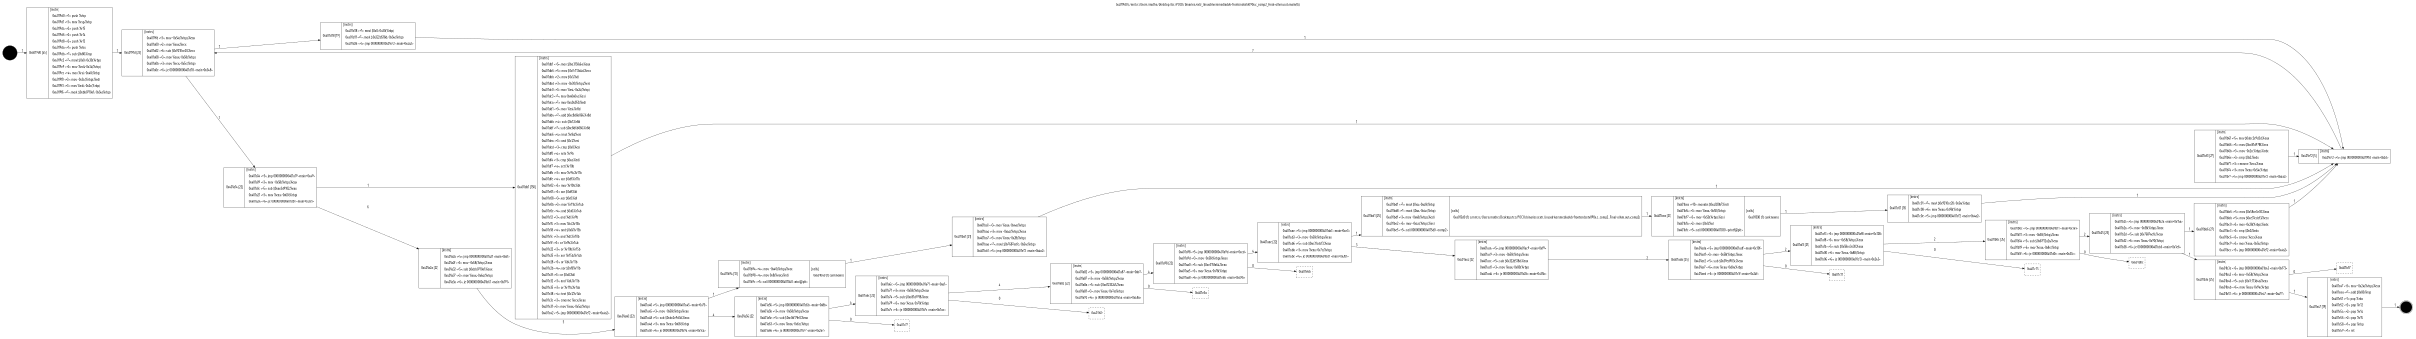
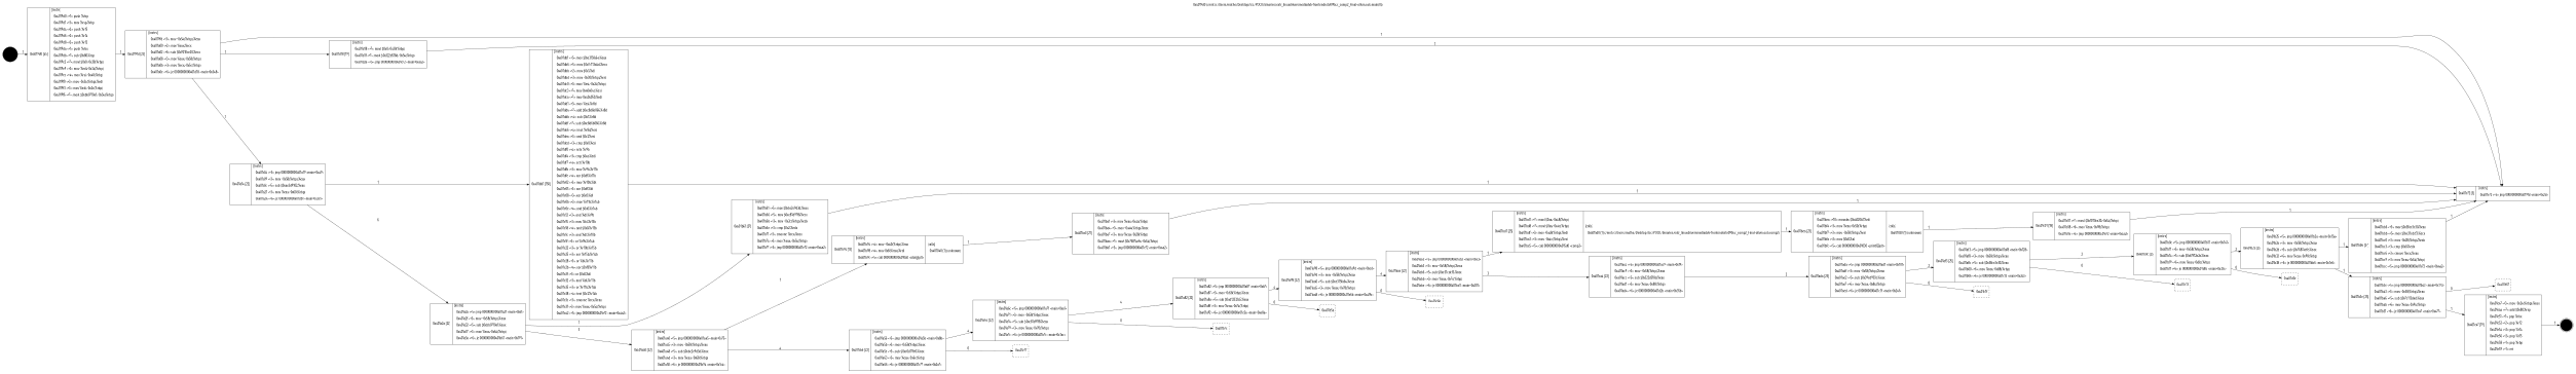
  digraph {
    fontname="Fira Sans"
    label="0x4019d0 (/mnt/c/Users/mathe/Desktop/tcc/POCII/binaries/extr_linuxdriversmediadvb-frontendsstv090x.c_comp2_Final-ollvm.out::main(0))"
    labelloc=t
    rankdir=LR
    node [fontname="Fira Sans" shape=record]
    edge [fontname="Fira Sans"]
    Entry [fillcolor=black height=0.3 shape=circle style=filled width=0.3]
    n2 [label="{\n     0x4019d0 [45]\l\n     | [instrs]\l\n     &nbsp;&nbsp;0x4019d0 \<+1\>: push %rbp\l\n     &nbsp;&nbsp;0x4019d1 \<+3\>: mov %rsp,%rbp\l\n     &nbsp;&nbsp;0x4019d4 \<+2\>: push %r15\l\n     &nbsp;&nbsp;0x4019d6 \<+2\>: push %r14\l\n     &nbsp;&nbsp;0x4019d8 \<+2\>: push %r12\l\n     &nbsp;&nbsp;0x4019da \<+1\>: push %rbx\l\n     &nbsp;&nbsp;0x4019db \<+7\>: sub $0x80,%rsp\l\n     &nbsp;&nbsp;0x4019e2 \<+7\>: movl $0x0,-0x30(%rbp)\l\n     &nbsp;&nbsp;0x4019e9 \<+3\>: mov %edi,-0x34(%rbp)\l\n     &nbsp;&nbsp;0x4019ec \<+4\>: mov %rsi,-0x40(%rbp)\l\n     &nbsp;&nbsp;0x4019f0 \<+3\>: mov -0x34(%rbp),%edi\l\n     &nbsp;&nbsp;0x4019f3 \<+3\>: mov %edi,-0x2c(%rbp)\l\n     &nbsp;&nbsp;0x4019f6 \<+7\>: movl $0xbb071041,-0x54(%rbp)\l\n  }"]
    n3 [label="{\n     0x4019fd [23]\l\n     | [instrs]\l\n     &nbsp;&nbsp;0x4019fd \<+3\>: mov -0x54(%rbp),%eax\l\n     &nbsp;&nbsp;0x401a00 \<+2\>: mov %eax,%ecx\l\n     &nbsp;&nbsp;0x401a02 \<+6\>: sub $0x9210ce20,%ecx\l\n     &nbsp;&nbsp;0x401a08 \<+3\>: mov %eax,-0x58(%rbp)\l\n     &nbsp;&nbsp;0x401a0b \<+3\>: mov %ecx,-0x5c(%rbp)\l\n     &nbsp;&nbsp;0x401a0e \<+6\>: je 0000000000401d18 \<main+0x348\>\l\n  }"]
    n4 [label="{\n     0x401d18 [19]\l\n     | [instrs]\l\n     &nbsp;&nbsp;0x401d18 \<+7\>: movl $0x0,-0x30(%rbp)\l\n     &nbsp;&nbsp;0x401d1f \<+7\>: movl $0x322d518d,-0x54(%rbp)\l\n     &nbsp;&nbsp;0x401d26 \<+5\>: jmp 0000000000401e72 \<main+0x4a2\>\l\n  }"]
    n5 [label="{\n     0x401a14 [22]\l\n     | [instrs]\l\n     &nbsp;&nbsp;0x401a14 \<+5\>: jmp 0000000000401a19 \<main+0x49\>\l\n     &nbsp;&nbsp;0x401a19 \<+3\>: mov -0x58(%rbp),%eax\l\n     &nbsp;&nbsp;0x401a1c \<+5\>: sub $0xae3d9102,%eax\l\n     &nbsp;&nbsp;0x401a21 \<+3\>: mov %eax,-0x60(%rbp)\l\n     &nbsp;&nbsp;0x401a24 \<+6\>: je 0000000000401db1 \<main+0x3e1\>\l\n  }"]
    n6 [label="{\n     0x401e72 [5]\l\n     | [instrs]\l\n     &nbsp;&nbsp;0x401e72 \<+5\>: jmp 00000000004019fd \<main+0x2d\>\l\n  }"]
    n7 [label="{\n     0x401db1 [150]\l\n     | [instrs]\l\n     &nbsp;&nbsp;0x401db1 \<+5\>: mov $0xe315fa64,%eax\l\n     &nbsp;&nbsp;0x401db6 \<+5\>: mov $0x7c113d4d,%ecx\l\n     &nbsp;&nbsp;0x401dbb \<+2\>: mov $0x1,%dl\l\n     &nbsp;&nbsp;0x401dbd \<+3\>: mov -0x30(%rbp),%esi\l\n     &nbsp;&nbsp;0x401dc0 \<+3\>: mov %esi,-0x24(%rbp)\l\n     &nbsp;&nbsp;0x401dc3 \<+7\>: mov 0x40404c,%esi\l\n     &nbsp;&nbsp;0x401dca \<+7\>: mov 0x404050,%edi\l\n     &nbsp;&nbsp;0x401dd1 \<+3\>: mov %esi,%r8d\l\n     &nbsp;&nbsp;0x401dd4 \<+7\>: add $0xc8d6b066,%r8d\l\n     &nbsp;&nbsp;0x401ddb \<+4\>: sub $0x1,%r8d\l\n     &nbsp;&nbsp;0x401ddf \<+7\>: sub $0xc8d6b066,%r8d\l\n     &nbsp;&nbsp;0x401de6 \<+4\>: imul %r8d,%esi\l\n     &nbsp;&nbsp;0x401dea \<+3\>: and $0x1,%esi\l\n     &nbsp;&nbsp;0x401ded \<+3\>: cmp $0x0,%esi\l\n     &nbsp;&nbsp;0x401df0 \<+4\>: sete %r9b\l\n     &nbsp;&nbsp;0x401df4 \<+3\>: cmp $0xa,%edi\l\n     &nbsp;&nbsp;0x401df7 \<+4\>: setl %r10b\l\n     &nbsp;&nbsp;0x401dfb \<+3\>: mov %r9b,%r11b\l\n     &nbsp;&nbsp;0x401dfe \<+4\>: xor $0xff,%r11b\l\n     &nbsp;&nbsp;0x401e02 \<+3\>: mov %r10b,%bl\l\n     &nbsp;&nbsp;0x401e05 \<+3\>: xor $0xff,%bl\l\n     &nbsp;&nbsp;0x401e08 \<+3\>: xor $0x0,%dl\l\n     &nbsp;&nbsp;0x401e0b \<+3\>: mov %r11b,%r14b\l\n     &nbsp;&nbsp;0x401e0e \<+4\>: and $0x0,%r14b\l\n     &nbsp;&nbsp;0x401e12 \<+3\>: and %dl,%r9b\l\n     &nbsp;&nbsp;0x401e15 \<+3\>: mov %bl,%r15b\l\n     &nbsp;&nbsp;0x401e18 \<+4\>: and $0x0,%r15b\l\n     &nbsp;&nbsp;0x401e1c \<+3\>: and %dl,%r10b\l\n     &nbsp;&nbsp;0x401e1f \<+3\>: or %r9b,%r14b\l\n     &nbsp;&nbsp;0x401e22 \<+3\>: or %r10b,%r15b\l\n     &nbsp;&nbsp;0x401e25 \<+3\>: xor %r15b,%r14b\l\n     &nbsp;&nbsp;0x401e28 \<+3\>: or %bl,%r11b\l\n     &nbsp;&nbsp;0x401e2b \<+4\>: xor $0xff,%r11b\l\n     &nbsp;&nbsp;0x401e2f \<+3\>: or $0x0,%dl\l\n     &nbsp;&nbsp;0x401e32 \<+3\>: and %dl,%r11b\l\n     &nbsp;&nbsp;0x401e35 \<+3\>: or %r11b,%r14b\l\n     &nbsp;&nbsp;0x401e38 \<+4\>: test $0x1,%r14b\l\n     &nbsp;&nbsp;0x401e3c \<+3\>: cmovne %ecx,%eax\l\n     &nbsp;&nbsp;0x401e3f \<+3\>: mov %eax,-0x54(%rbp)\l\n     &nbsp;&nbsp;0x401e42 \<+5\>: jmp 0000000000401e72 \<main+0x4a2\>\l\n  }"]
    n8 [label="{\n     0x401a2a [22]\l\n     | [instrs]\l\n     &nbsp;&nbsp;0x401a2a \<+5\>: jmp 0000000000401a2f \<main+0x5f\>\l\n     &nbsp;&nbsp;0x401a2f \<+3\>: mov -0x58(%rbp),%eax\l\n     &nbsp;&nbsp;0x401a32 \<+5\>: sub $0xbb071041,%eax\l\n     &nbsp;&nbsp;0x401a37 \<+3\>: mov %eax,-0x64(%rbp)\l\n     &nbsp;&nbsp;0x401a3a \<+6\>: je 0000000000401b61 \<main+0x191\>\l\n  }"]
    n9 [label="{\n     0x401b61 [27]\l\n     | [instrs]\l\n     &nbsp;&nbsp;0x401b61 \<+5\>: mov $0xbc2e9d3d,%eax\l\n     &nbsp;&nbsp;0x401b66 \<+5\>: mov $0xc81d97f8,%ecx\l\n     &nbsp;&nbsp;0x401b6b \<+3\>: mov -0x2c(%rbp),%edx\l\n     &nbsp;&nbsp;0x401b6e \<+3\>: cmp $0x2,%edx\l\n     &nbsp;&nbsp;0x401b71 \<+3\>: cmovne %ecx,%eax\l\n     &nbsp;&nbsp;0x401b74 \<+3\>: mov %eax,-0x54(%rbp)\l\n     &nbsp;&nbsp;0x401b77 \<+5\>: jmp 0000000000401e72 \<main+0x4a2\>\l\n  }"]
    n10 [label="{\n     0x401a40 [22]\l\n     | [instrs]\l\n     &nbsp;&nbsp;0x401a40 \<+5\>: jmp 0000000000401a45 \<main+0x75\>\l\n     &nbsp;&nbsp;0x401a45 \<+3\>: mov -0x58(%rbp),%eax\l\n     &nbsp;&nbsp;0x401a48 \<+5\>: sub $0xbc2e9d3d,%eax\l\n     &nbsp;&nbsp;0x401a4d \<+3\>: mov %eax,-0x68(%rbp)\l\n     &nbsp;&nbsp;0x401a50 \<+6\>: je 0000000000401b94 \<main+0x1c4\>\l\n  }"]
    Exit [fillcolor=black height=0.3 peripheries=2 shape=circle style=filled width=0.3]
    n12 [label="{\n     0x401b94 [13]\l\n     | [instrs]\l\n     &nbsp;&nbsp;0x401b94 \<+4\>: mov -0x40(%rbp),%rax\l\n     &nbsp;&nbsp;0x401b98 \<+4\>: mov 0x8(%rax),%rdi\l\n     &nbsp;&nbsp;0x401b9c \<+5\>: call 0000000000401040 \<atoi@plt\>\l\n     | [calls]\l\n     &nbsp;&nbsp;0x401040 \{1\} (unknown)\l\n  }"]
    n13 [label="{\n     0x401a56 [22]\l\n     | [instrs]\l\n     &nbsp;&nbsp;0x401a56 \<+5\>: jmp 0000000000401a5b \<main+0x8b\>\l\n     &nbsp;&nbsp;0x401a5b \<+3\>: mov -0x58(%rbp),%eax\l\n     &nbsp;&nbsp;0x401a5e \<+5\>: sub $0xc0d17fe0,%eax\l\n     &nbsp;&nbsp;0x401a63 \<+3\>: mov %eax,-0x6c(%rbp)\l\n     &nbsp;&nbsp;0x401a66 \<+6\>: je 0000000000401c77 \<main+0x2a7\>\l\n  }"]
    n14 [label="{\n     0x401b57\l\n  }" style=dashed]
    n15 [label="{\n     0x401ba1 [21]\l\n     | [instrs]\l\n     &nbsp;&nbsp;0x401ba1 \<+3\>: mov %eax,-0x44(%rbp)\l\n     &nbsp;&nbsp;0x401ba4 \<+3\>: mov -0x44(%rbp),%eax\l\n     &nbsp;&nbsp;0x401ba7 \<+3\>: mov %eax,-0x28(%rbp)\l\n     &nbsp;&nbsp;0x401baa \<+7\>: movl $0x76874efe,-0x54(%rbp)\l\n     &nbsp;&nbsp;0x401bb1 \<+5\>: jmp 0000000000401e72 \<main+0x4a2\>\l\n  }"]
    n16 [label="{\n     0x401c77\l\n  }" style=dashed]
    n17 [label="{\n     0x401a6c [22]\l\n     | [instrs]\l\n     &nbsp;&nbsp;0x401a6c \<+5\>: jmp 0000000000401a71 \<main+0xa1\>\l\n     &nbsp;&nbsp;0x401a71 \<+3\>: mov -0x58(%rbp),%eax\l\n     &nbsp;&nbsp;0x401a74 \<+5\>: sub $0xc81d97f8,%eax\l\n     &nbsp;&nbsp;0x401a79 \<+3\>: mov %eax,-0x70(%rbp)\l\n     &nbsp;&nbsp;0x401a7c \<+6\>: je 0000000000401b7c \<main+0x1ac\>\l\n  }"]
    n18 [label="{\n     0x401e47 [19]\l\n     | [instrs]\l\n     &nbsp;&nbsp;0x401e47 \<+3\>: mov -0x24(%rbp),%eax\l\n     &nbsp;&nbsp;0x401e4a \<+7\>: add $0x80,%rsp\l\n     &nbsp;&nbsp;0x401e51 \<+1\>: pop %rbx\l\n     &nbsp;&nbsp;0x401e52 \<+2\>: pop %r12\l\n     &nbsp;&nbsp;0x401e54 \<+2\>: pop %r14\l\n     &nbsp;&nbsp;0x401e56 \<+2\>: pop %r15\l\n     &nbsp;&nbsp;0x401e58 \<+1\>: pop %rbp\l\n     &nbsp;&nbsp;0x401e59 \<+1\>: ret\l\n  }"]
    n19 [label="{\n     0x401b7c\l\n  }" style=dashed]
    n20 [label="{\n     0x401a82 [22]\l\n     | [instrs]\l\n     &nbsp;&nbsp;0x401a82 \<+5\>: jmp 0000000000401a87 \<main+0xb7\>\l\n     &nbsp;&nbsp;0x401a87 \<+3\>: mov -0x58(%rbp),%eax\l\n     &nbsp;&nbsp;0x401a8a \<+5\>: sub $0xd1233245,%eax\l\n     &nbsp;&nbsp;0x401a8f \<+3\>: mov %eax,-0x74(%rbp)\l\n     &nbsp;&nbsp;0x401a92 \<+6\>: je 0000000000401e5a \<main+0x48a\>\l\n  }"]
    n21 [label="{\n     0x401c01 [18]\l\n     | [instrs]\l\n     &nbsp;&nbsp;0x401c01 \<+7\>: movl $0x9210ce20,-0x54(%rbp)\l\n     &nbsp;&nbsp;0x401c08 \<+6\>: mov %eax,-0x98(%rbp)\l\n     &nbsp;&nbsp;0x401c0e \<+5\>: jmp 0000000000401e72 \<main+0x4a2\>\l\n  }"]
    n22 [label="{\n     0x401e5a\l\n  }" style=dashed]
    n23 [label="{\n     0x401a98 [22]\l\n     | [instrs]\l\n     &nbsp;&nbsp;0x401a98 \<+5\>: jmp 0000000000401a9d \<main+0xcd\>\l\n     &nbsp;&nbsp;0x401a9d \<+3\>: mov -0x58(%rbp),%eax\l\n     &nbsp;&nbsp;0x401aa0 \<+5\>: sub $0xe315fa64,%eax\l\n     &nbsp;&nbsp;0x401aa5 \<+3\>: mov %eax,-0x78(%rbp)\l\n     &nbsp;&nbsp;0x401aa8 \<+6\>: je 0000000000401e6b \<main+0x49b\>\l\n  }"]
    n24 [label="{\n     0x401bea [23]\l\n     | [instrs]\l\n     &nbsp;&nbsp;0x401bea \<+10\>: movabs $0x4020b7,%rdi\l\n     &nbsp;&nbsp;0x401bf4 \<+3\>: mov %eax,-0x50(%rbp)\l\n     &nbsp;&nbsp;0x401bf7 \<+3\>: mov -0x50(%rbp),%esi\l\n     &nbsp;&nbsp;0x401bfa \<+2\>: mov $0x0,%al\l\n     &nbsp;&nbsp;0x401bfc \<+5\>: call 0000000000401030 \<printf@plt\>\l\n     | [calls]\l\n     &nbsp;&nbsp;0x401030 \{1\} (unknown)\l\n  }"]
    n25 [label="{\n     0x401e6b\l\n  }" style=dashed]
    n26 [label="{\n     0x401aae [22]\l\n     | [instrs]\l\n     &nbsp;&nbsp;0x401aae \<+5\>: jmp 0000000000401ab3 \<main+0xe3\>\l\n     &nbsp;&nbsp;0x401ab3 \<+3\>: mov -0x58(%rbp),%eax\l\n     &nbsp;&nbsp;0x401ab6 \<+5\>: sub $0xe31cdcf3,%eax\l\n     &nbsp;&nbsp;0x401abb \<+3\>: mov %eax,-0x7c(%rbp)\l\n     &nbsp;&nbsp;0x401abe \<+6\>: je 0000000000401bd1 \<main+0x201\>\l\n  }"]
    n27 [label="{\n     0x401b3e [25]\l\n     | [instrs]\l\n     &nbsp;&nbsp;0x401b3e \<+5\>: jmp 0000000000401b43 \<main+0x173\>\l\n     &nbsp;&nbsp;0x401b43 \<+3\>: mov -0x58(%rbp),%eax\l\n     &nbsp;&nbsp;0x401b46 \<+5\>: sub $0x7c113d4d,%eax\l\n     &nbsp;&nbsp;0x401b4b \<+6\>: mov %eax,-0x94(%rbp)\l\n     &nbsp;&nbsp;0x401b51 \<+6\>: je 0000000000401e47 \<main+0x477\>\l\n  }"]
    n28 [label="{\n     0x401bd1 [25]\l\n     | [instrs]\l\n     &nbsp;&nbsp;0x401bd1 \<+7\>: movl $0xa,-0x48(%rbp)\l\n     &nbsp;&nbsp;0x401bd8 \<+7\>: movl $0xa,-0x4c(%rbp)\l\n     &nbsp;&nbsp;0x401bdf \<+3\>: mov -0x48(%rbp),%edi\l\n     &nbsp;&nbsp;0x401be2 \<+3\>: mov -0x4c(%rbp),%esi\l\n     &nbsp;&nbsp;0x401be5 \<+5\>: call 00000000004015d0 \<comp2\>\l\n     | [calls]\l\n     &nbsp;&nbsp;0x4015d0 \{1\} (/mnt/c/Users/mathe/Desktop/tcc/POCII/binaries/extr_linuxdriversmediadvb-frontendsstv090x.c_comp2_Final-ollvm.out::comp2)\l\n  }"]
    n29 [label="{\n     0x401ac4 [22]\l\n     | [instrs]\l\n     &nbsp;&nbsp;0x401ac4 \<+5\>: jmp 0000000000401ac9 \<main+0xf9\>\l\n     &nbsp;&nbsp;0x401ac9 \<+3\>: mov -0x58(%rbp),%eax\l\n     &nbsp;&nbsp;0x401acc \<+5\>: sub $0x322d518d,%eax\l\n     &nbsp;&nbsp;0x401ad1 \<+3\>: mov %eax,-0x80(%rbp)\l\n     &nbsp;&nbsp;0x401ad4 \<+6\>: je 0000000000401d2b \<main+0x35b\>\l\n  }"]
    n30 [label="{\n     0x401bb6 [27]\l\n     | [instrs]\l\n     &nbsp;&nbsp;0x401bb6 \<+5\>: mov $0x58ce3e30,%eax\l\n     &nbsp;&nbsp;0x401bbb \<+5\>: mov $0xe31cdcf3,%ecx\l\n     &nbsp;&nbsp;0x401bc0 \<+3\>: mov -0x28(%rbp),%edx\l\n     &nbsp;&nbsp;0x401bc3 \<+3\>: cmp $0x0,%edx\l\n     &nbsp;&nbsp;0x401bc6 \<+3\>: cmove %ecx,%eax\l\n     &nbsp;&nbsp;0x401bc9 \<+3\>: mov %eax,-0x54(%rbp)\l\n     &nbsp;&nbsp;0x401bcc \<+5\>: jmp 0000000000401e72 \<main+0x4a2\>\l\n  }"]
    n31 [label="{\n     0x401ada [25]\l\n     | [instrs]\l\n     &nbsp;&nbsp;0x401ada \<+5\>: jmp 0000000000401adf \<main+0x10f\>\l\n     &nbsp;&nbsp;0x401adf \<+3\>: mov -0x58(%rbp),%eax\l\n     &nbsp;&nbsp;0x401ae2 \<+5\>: sub $0x39ed903c,%eax\l\n     &nbsp;&nbsp;0x401ae7 \<+6\>: mov %eax,-0x84(%rbp)\l\n     &nbsp;&nbsp;0x401aed \<+6\>: je 0000000000401c1f \<main+0x24f\>\l\n  }"]
    n32 [label="{\n     0x401b25 [25]\l\n     | [instrs]\l\n     &nbsp;&nbsp;0x401b25 \<+5\>: jmp 0000000000401b2a \<main+0x15a\>\l\n     &nbsp;&nbsp;0x401b2a \<+3\>: mov -0x58(%rbp),%eax\l\n     &nbsp;&nbsp;0x401b2d \<+5\>: sub $0x76874efe,%eax\l\n     &nbsp;&nbsp;0x401b32 \<+6\>: mov %eax,-0x90(%rbp)\l\n     &nbsp;&nbsp;0x401b38 \<+6\>: je 0000000000401bb6 \<main+0x1e6\>\l\n  }"]
    n33 [label="{\n     0x401c1f\l\n  }" style=dashed]
    n34 [label="{\n     0x401af3 [25]\l\n     | [instrs]\l\n     &nbsp;&nbsp;0x401af3 \<+5\>: jmp 0000000000401af8 \<main+0x128\>\l\n     &nbsp;&nbsp;0x401af8 \<+3\>: mov -0x58(%rbp),%eax\l\n     &nbsp;&nbsp;0x401afb \<+5\>: sub $0x58ce3e30,%eax\l\n     &nbsp;&nbsp;0x401b00 \<+6\>: mov %eax,-0x88(%rbp)\l\n     &nbsp;&nbsp;0x401b06 \<+6\>: je 0000000000401c13 \<main+0x243\>\l\n  }"]
    n35 [label="{\n     0x401d0c\l\n  }" style=dashed]
    n36 [label="{\n     0x401b0c [25]\l\n     | [instrs]\l\n     &nbsp;&nbsp;0x401b0c \<+5\>: jmp 0000000000401b11 \<main+0x141\>\l\n     &nbsp;&nbsp;0x401b11 \<+3\>: mov -0x58(%rbp),%eax\l\n     &nbsp;&nbsp;0x401b14 \<+5\>: sub $0x67f12a2a,%eax\l\n     &nbsp;&nbsp;0x401b19 \<+6\>: mov %eax,-0x8c(%rbp)\l\n     &nbsp;&nbsp;0x401b1f \<+6\>: je 0000000000401d0c \<main+0x33c\>\l\n  }"]
    n37 [label="{\n     0x401c13\l\n  }" style=dashed]
    Entry -> n2 [label=" 1"]
    n2 -> n3 [label=" 1"]
    n3 -> n4 [label=" 1"]
    n3 -> n5 [label=" 7"]
    n4 -> n6 [label=" 1"]
    n5 -> n7 [label=" 1"]
    n5 -> n8 [label=" 6"]
-   n6 -> n3 [label=" 7"]
+   n3 -> n6 [label=" 7"]
    n7 -> n6 [label=" 1"]
+   n8 -> n9 [label=" 1"]
    n8 -> n10 [label=" 5"]
    n9 -> n6 [label=" 1"]
    n10 -> n12 [label=" 1"]
    n10 -> n13 [label=" 4"]
    n12 -> n15 [label=" 1"]
    n13 -> n16 [label=" 0"]
    n13 -> n17 [label=" 4"]
    n15 -> n6 [label=" 1"]
    n17 -> n19 [label=" 0"]
    n17 -> n20 [label=" 4"]
    n18 -> Exit [label=" 1"]
    n20 -> n22 [label=" 0"]
    n20 -> n23 [label=" 4"]
    n21 -> n6 [label=" 1"]
    n23 -> n25 [label=" 0"]
    n23 -> n26 [label=" 4"]
    n24 -> n21 [label=" 1"]
    n26 -> n28 [label=" 1"]
    n26 -> n29 [label=" 3"]
    n27 -> n14 [label=" 0"]
    n27 -> n18 [label=" 1"]
    n28 -> n24 [label=" 1"]
    n29 -> n31 [label=" 2"]
    n30 -> n6 [label=" 1"]
    n31 -> n33 [label=" 0"]
    n31 -> n34 [label=" 2"]
    n32 -> n27 [label=" 1"]
    n32 -> n30 [label=" 1"]
    n34 -> n36 [label=" 2"]
    n34 -> n37 [label=" 0"]
    n36 -> n32 [label=" 2"]
    n36 -> n35 [label=" 0"]
  }
